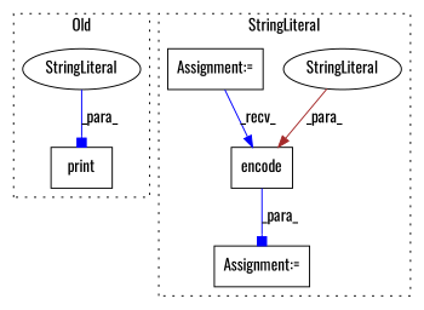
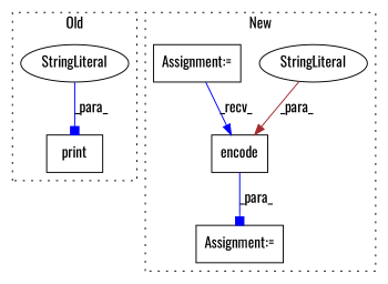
  digraph {
    fontname=Oswald
    node [a=32 l=1 shape=box fontname=Oswald]
    edge [color=blue arrowhead=box fontname=Oswald]
    n1 [l="6,1" label=print s="1875,1917"]
    n2 [a=45 l=21 label=StringLiteral s=1881 shape=ellipse]
    n3 [l="7,1" label=encode s="2329,2343"]
    n4 [a=45 l=7 label=StringLiteral s=2336 shape=ellipse]
    n5 [a=7 label="Assignment:=" s=1973]
    n6 [a=7 label="Assignment:=" s=2651]
    subgraph cluster_1 {
      label=Old
      style=dotted
      n1
      n2
    }
    subgraph cluster_2 {
-     label=StringLiteral
+     label=New
      style=dotted
      n3
      n4
      n5
      n6
    }
    n2 -> n1 [label=_para_]
    n3 -> n6 [label=_para_]
    n4 -> n3 [label=_para_ color=brown arrowhead=normal]
    n5 -> n3 [label=_recv_ arrowhead=normal]
  }
